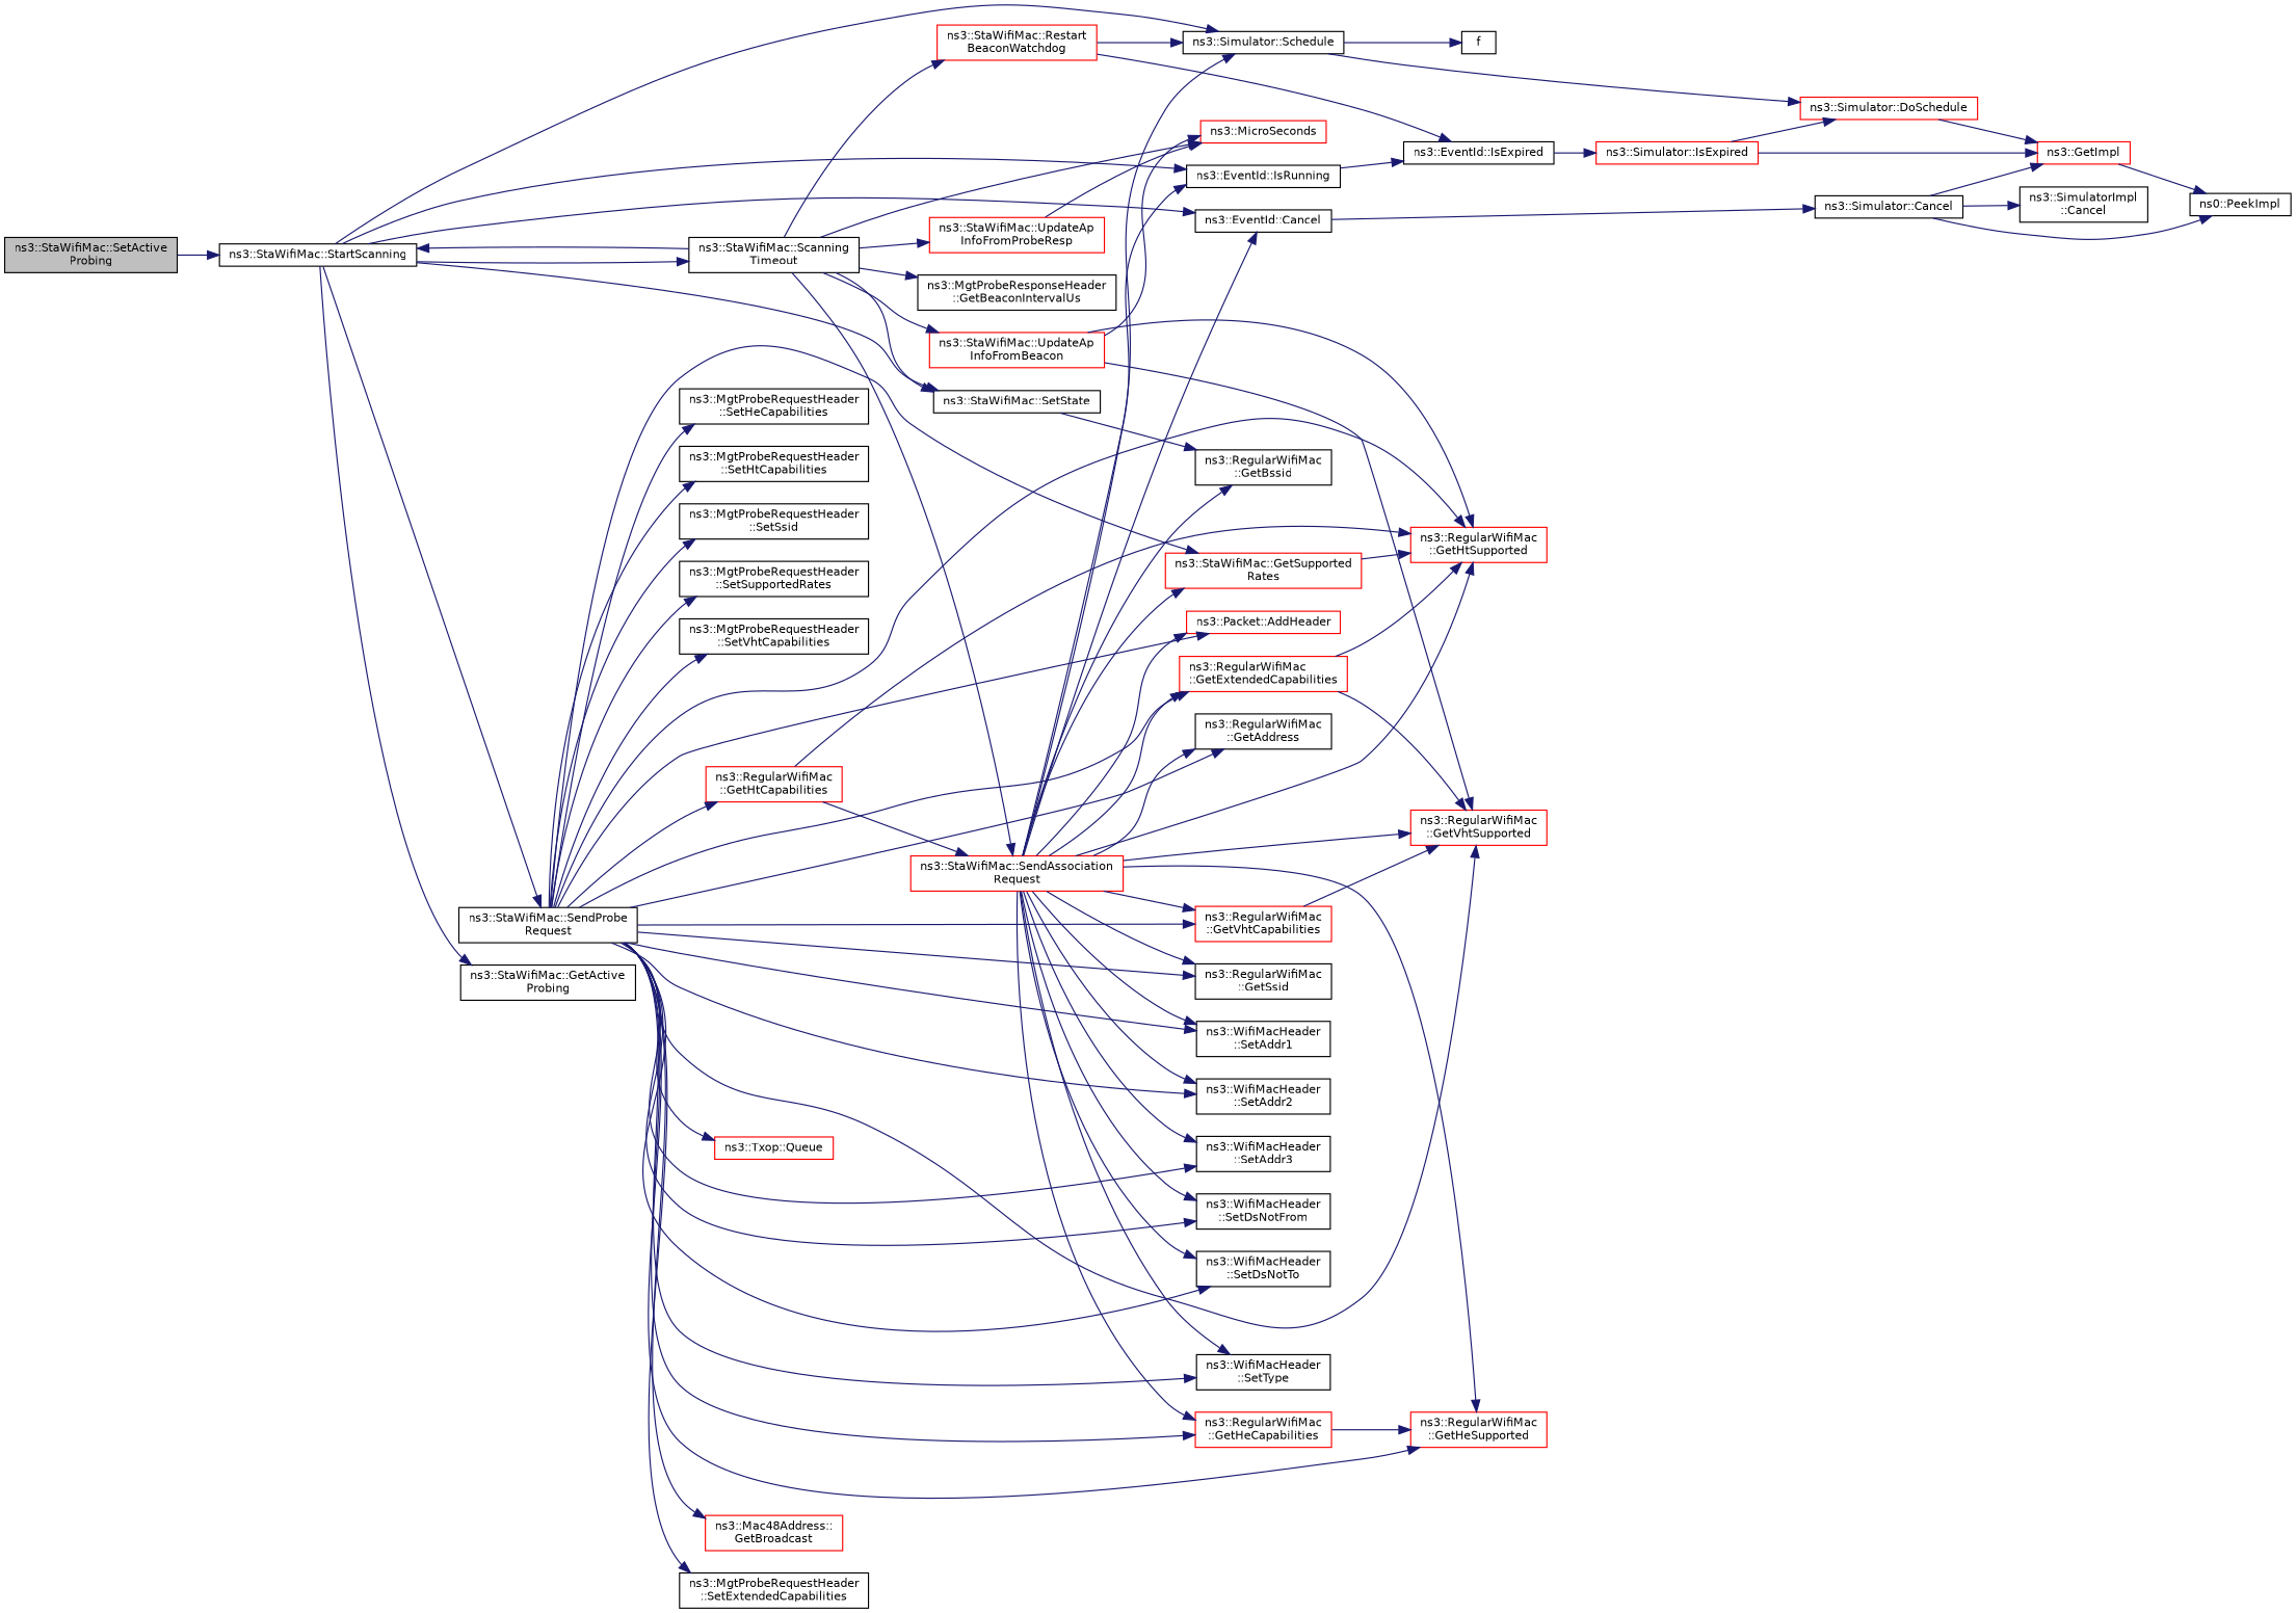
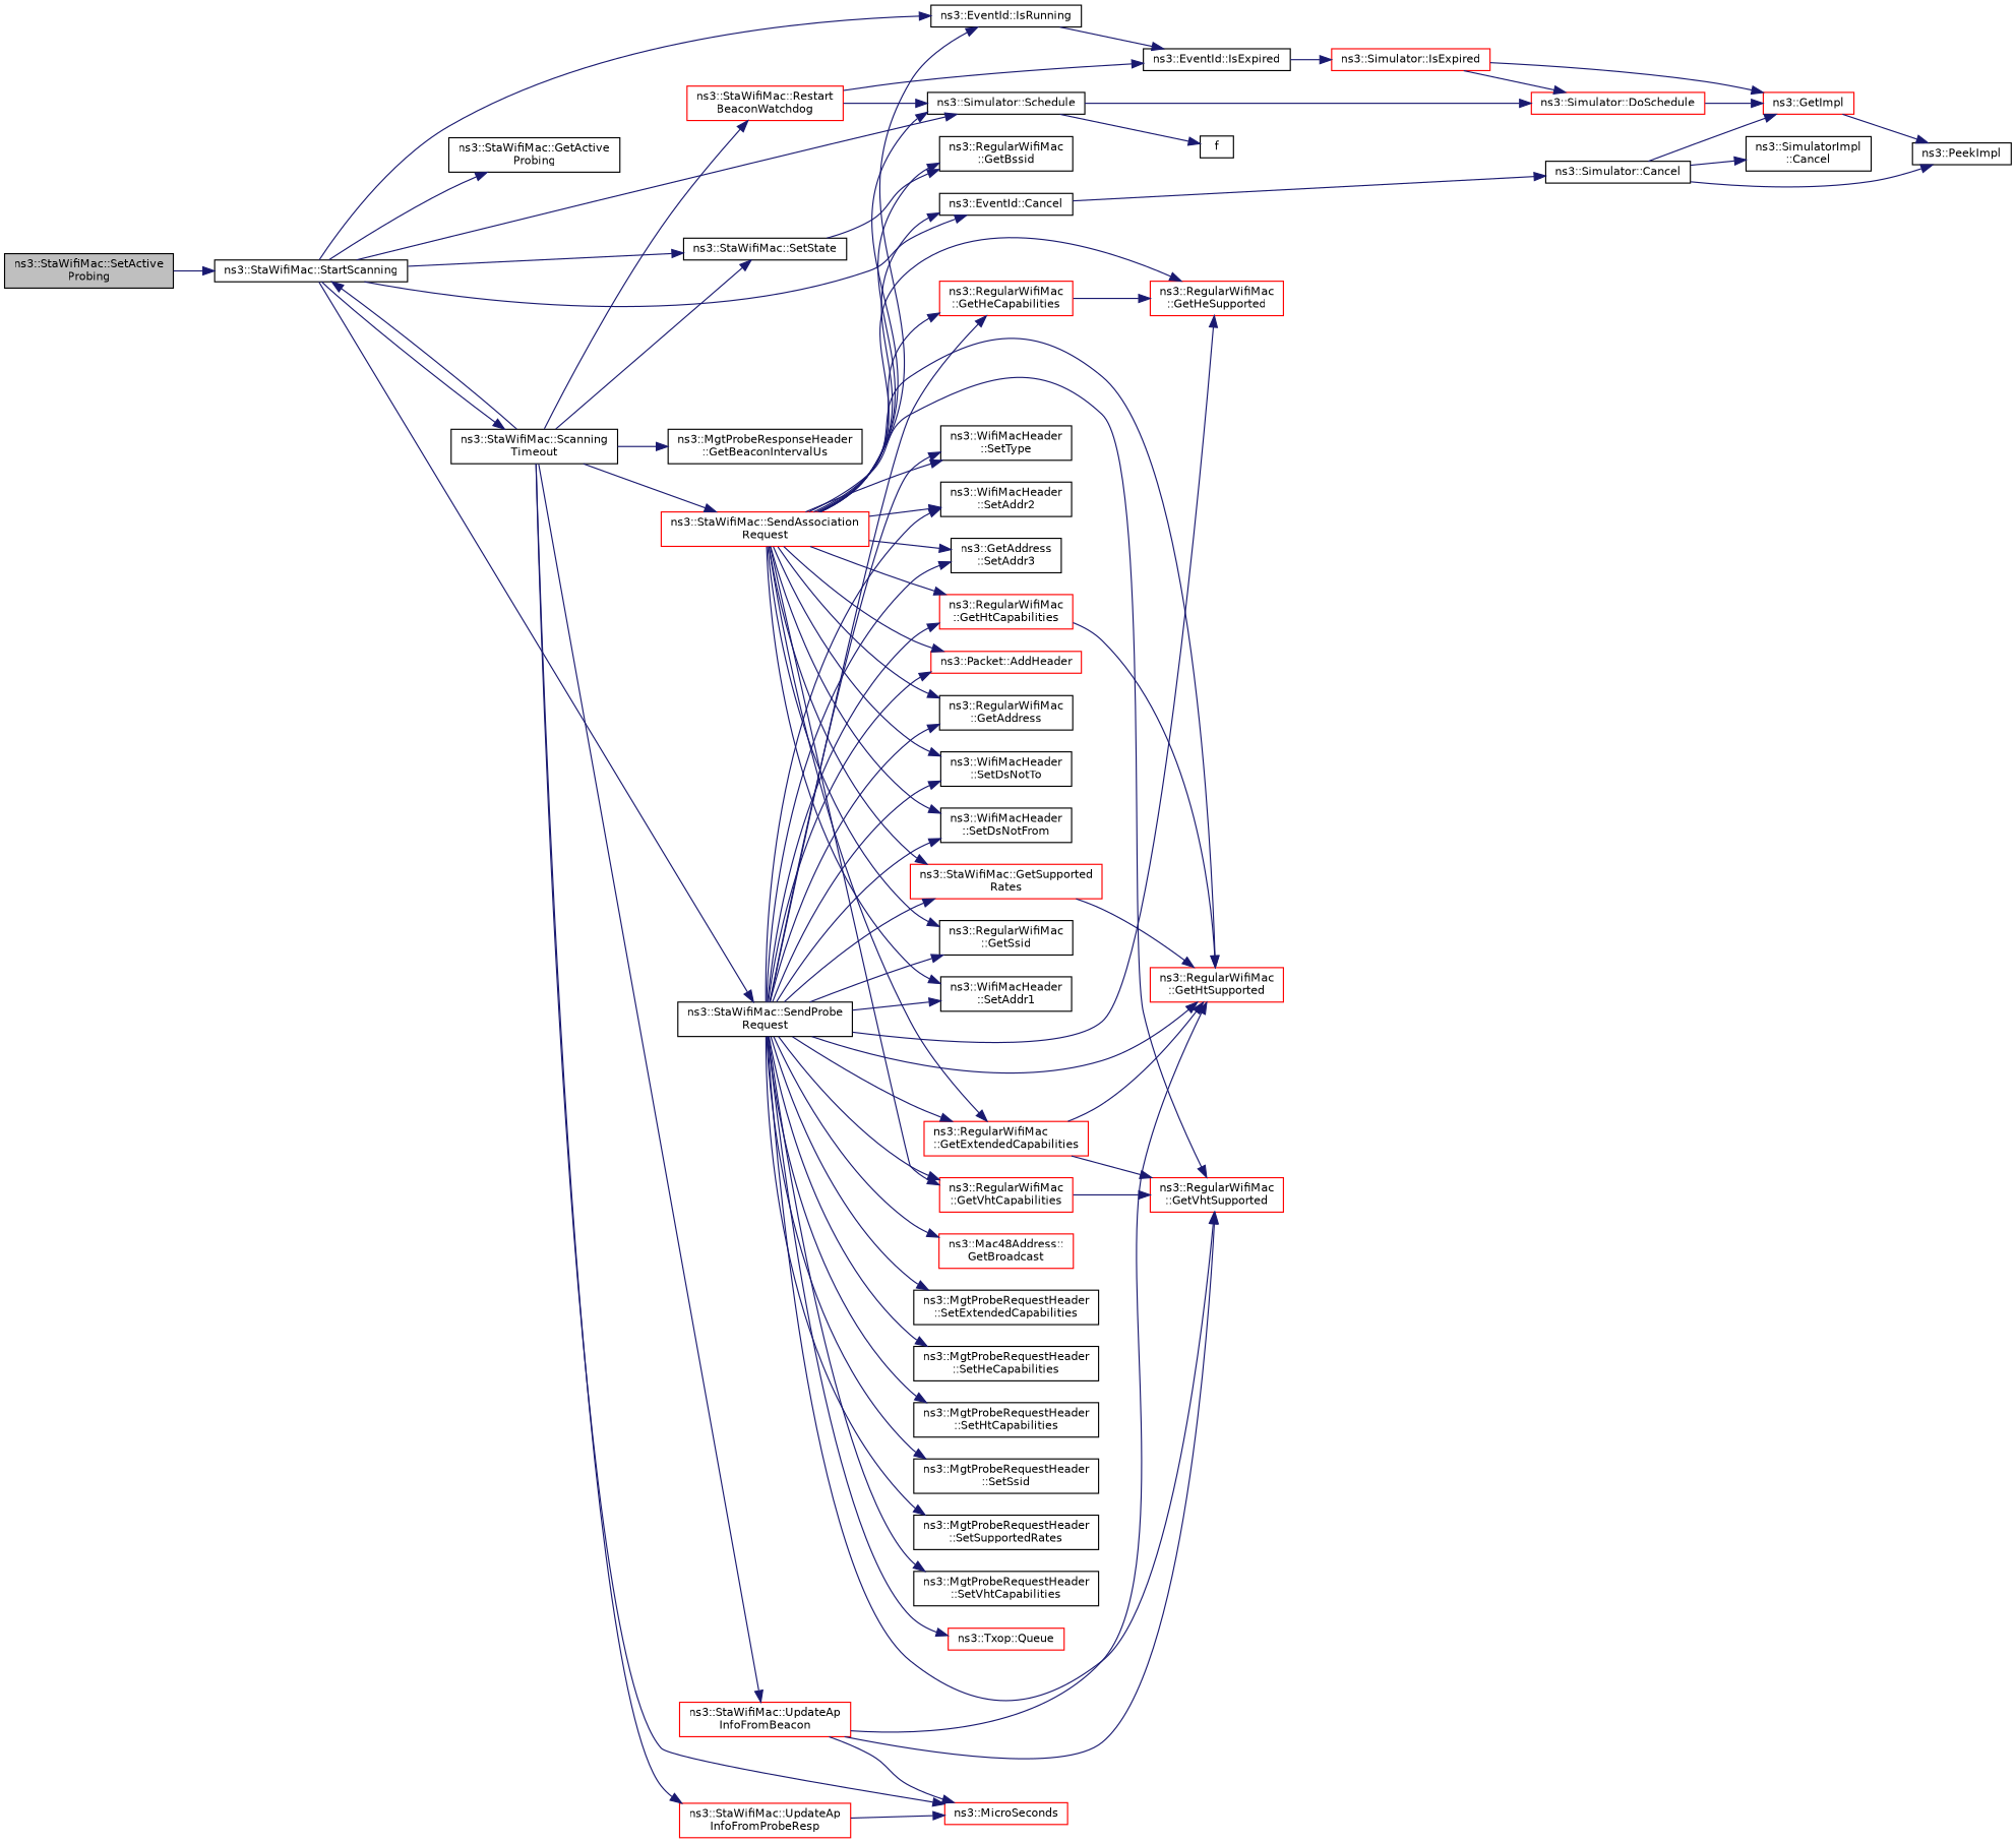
  digraph {
    rankdir=LR
    node [color=black fillcolor=white fontname=Helvetica fontsize=10 shape=record style=filled]
    edge [color=midnightblue fontname=Helvetica fontsize=10 labelfontname=Helvetica labelfontsize=10 style=solid]
    n1 [fillcolor=grey75 fontcolor=black height=0.2 label="ns3::StaWifiMac::SetActive\lProbing" width=0.4]
    n2 [height=0.2 label="ns3::StaWifiMac::StartScanning" width=0.4]
    n3 [height=0.2 label="ns3::EventId::Cancel" width=0.4]
    n4 [height=0.2 label="ns3::StaWifiMac::GetActive\lProbing" width=0.4]
    n5 [height=0.2 label="ns3::EventId::IsRunning" width=0.4]
    n6 [height=0.2 label="ns3::StaWifiMac::Scanning\lTimeout" width=0.4]
    n7 [height=0.2 label="ns3::Simulator::Schedule" width=0.4]
    n8 [height=0.2 label="ns3::StaWifiMac::SetState" width=0.4]
    n9 [height=0.2 label="ns3::StaWifiMac::SendProbe\lRequest" width=0.4]
    n10 [height=0.2 label="ns3::Simulator::Cancel" width=0.4]
    n11 [height=0.2 label="ns3::EventId::IsExpired" width=0.4]
    n12 [height=0.2 label="ns3::MgtProbeResponseHeader\l::GetBeaconIntervalUs" width=0.4]
    n13 [color=red height=0.2 label="ns3::MicroSeconds" width=0.4]
    n14 [color=red height=0.2 label="ns3::StaWifiMac::Restart\lBeaconWatchdog" width=0.4]
    n15 [color=red height=0.2 label="ns3::StaWifiMac::SendAssociation\lRequest" width=0.4]
    n16 [color=red height=0.2 label="ns3::StaWifiMac::UpdateAp\lInfoFromBeacon" width=0.4]
    n17 [color=red height=0.2 label="ns3::StaWifiMac::UpdateAp\lInfoFromProbeResp" width=0.4]
    n18 [color=red height=0.2 label="ns3::Simulator::DoSchedule" width=0.4]
    n19 [height=0.2 label=f width=0.4]
    n20 [height=0.2 label="ns3::RegularWifiMac\l::GetBssid" width=0.4]
    n21 [color=red height=0.2 label="ns3::Packet::AddHeader" width=0.4]
    n22 [height=0.2 label="ns3::RegularWifiMac\l::GetAddress" width=0.4]
    n23 [color=red height=0.2 label="ns3::RegularWifiMac\l::GetExtendedCapabilities" width=0.4]
    n24 [color=red height=0.2 label="ns3::RegularWifiMac\l::GetHtSupported" width=0.4]
    n25 [color=red height=0.2 label="ns3::RegularWifiMac\l::GetVhtSupported" width=0.4]
    n26 [color=red height=0.2 label="ns3::RegularWifiMac\l::GetHeCapabilities" width=0.4]
    n27 [color=red height=0.2 label="ns3::RegularWifiMac\l::GetHeSupported" width=0.4]
    n28 [color=red height=0.2 label="ns3::RegularWifiMac\l::GetHtCapabilities" width=0.4]
    n29 [height=0.2 label="ns3::RegularWifiMac\l::GetSsid" width=0.4]
    n30 [color=red height=0.2 label="ns3::StaWifiMac::GetSupported\lRates" width=0.4]
    n31 [color=red height=0.2 label="ns3::RegularWifiMac\l::GetVhtCapabilities" width=0.4]
    n32 [color=red height=0.2 label="ns3::Txop::Queue" width=0.4]
    n33 [height=0.2 label="ns3::WifiMacHeader\l::SetAddr1" width=0.4]
    n34 [height=0.2 label="ns3::WifiMacHeader\l::SetAddr2" width=0.4]
-   n35 [height=0.2 label="ns3::WifiMacHeader\l::SetAddr3" width=0.4]
+   n35 [height=0.2 label="ns3::GetAddress\l::SetAddr3" width=0.4]
    n36 [height=0.2 label="ns3::WifiMacHeader\l::SetDsNotFrom" width=0.4]
    n37 [height=0.2 label="ns3::WifiMacHeader\l::SetDsNotTo" width=0.4]
    n38 [height=0.2 label="ns3::WifiMacHeader\l::SetType" width=0.4]
    n39 [color=red height=0.2 label="ns3::Mac48Address::\lGetBroadcast" width=0.4]
    n40 [height=0.2 label="ns3::MgtProbeRequestHeader\l::SetExtendedCapabilities" width=0.4]
    n41 [height=0.2 label="ns3::MgtProbeRequestHeader\l::SetHeCapabilities" width=0.4]
    n42 [height=0.2 label="ns3::MgtProbeRequestHeader\l::SetHtCapabilities" width=0.4]
    n43 [height=0.2 label="ns3::MgtProbeRequestHeader\l::SetSsid" width=0.4]
    n44 [height=0.2 label="ns3::MgtProbeRequestHeader\l::SetSupportedRates" width=0.4]
    n45 [height=0.2 label="ns3::MgtProbeRequestHeader\l::SetVhtCapabilities" width=0.4]
    n46 [height=0.2 label="ns3::SimulatorImpl\l::Cancel" width=0.4]
    n47 [color=red height=0.2 label="ns3::GetImpl" width=0.4]
-   n48 [height=0.2 label="ns0::PeekImpl" width=0.4]
+   n48 [height=0.2 label="ns3::PeekImpl" width=0.4]
    n49 [color=red height=0.2 label="ns3::Simulator::IsExpired" width=0.4]
    n1 -> n2
    n2 -> n3
    n2 -> n4
    n2 -> n5
    n2 -> n6
    n2 -> n7
    n2 -> n8
    n2 -> n9
    n3 -> n10
    n5 -> n11
    n6 -> n2
    n6 -> n8
    n6 -> n12
    n6 -> n13
    n6 -> n14
    n6 -> n15
    n6 -> n16
    n6 -> n17
    n7 -> n18
    n7 -> n19
    n8 -> n20
    n9 -> n21
    n9 -> n22
    n9 -> n23
    n9 -> n24
    n9 -> n25
    n9 -> n26
    n9 -> n27
    n9 -> n28
    n9 -> n29
    n9 -> n30
    n9 -> n31
    n9 -> n32
    n9 -> n33
    n9 -> n34
    n9 -> n35
    n9 -> n36
    n9 -> n37
    n9 -> n38
    n9 -> n39
    n9 -> n40
    n9 -> n41
    n9 -> n42
    n9 -> n43
    n9 -> n44
    n9 -> n45
    n10 -> n46
    n10 -> n47
    n10 -> n48
    n11 -> n49
    n14 -> n7
    n14 -> n11
    n15 -> n3
    n15 -> n5
    n15 -> n7
    n15 -> n20
    n15 -> n21
    n15 -> n22
    n15 -> n23
    n15 -> n24
    n15 -> n25
    n15 -> n26
    n15 -> n27
-   n28 -> n15
+   n15 -> n28
    n15 -> n29
    n15 -> n30
    n15 -> n31
    n15 -> n33
    n15 -> n34
    n15 -> n35
    n15 -> n36
    n15 -> n37
    n15 -> n38
    n16 -> n13
    n16 -> n24
    n16 -> n25
    n17 -> n13
    n18 -> n47
    n23 -> n24
    n23 -> n25
    n26 -> n27
    n28 -> n24
    n30 -> n24
    n31 -> n25
    n47 -> n48
    n49 -> n18
    n49 -> n47
  }
